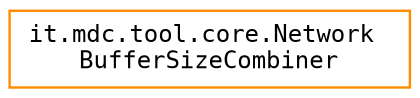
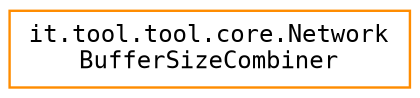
  digraph {
    rankdir=LR
    fontname="DejaVu Sans Mono"
-   n1 [color=darkorange fillcolor=white fontname="DejaVu Sans Mono" fontsize=10 height=0.2 label="it.mdc.tool.core.Network\lBufferSizeCombiner" shape=record style=filled width=0.4]
+   n1 [color=darkorange fillcolor=white fontname="DejaVu Sans Mono" fontsize=10 height=0.2 label="it.tool.tool.core.Network\lBufferSizeCombiner" shape=record style=filled width=0.4]
  }
